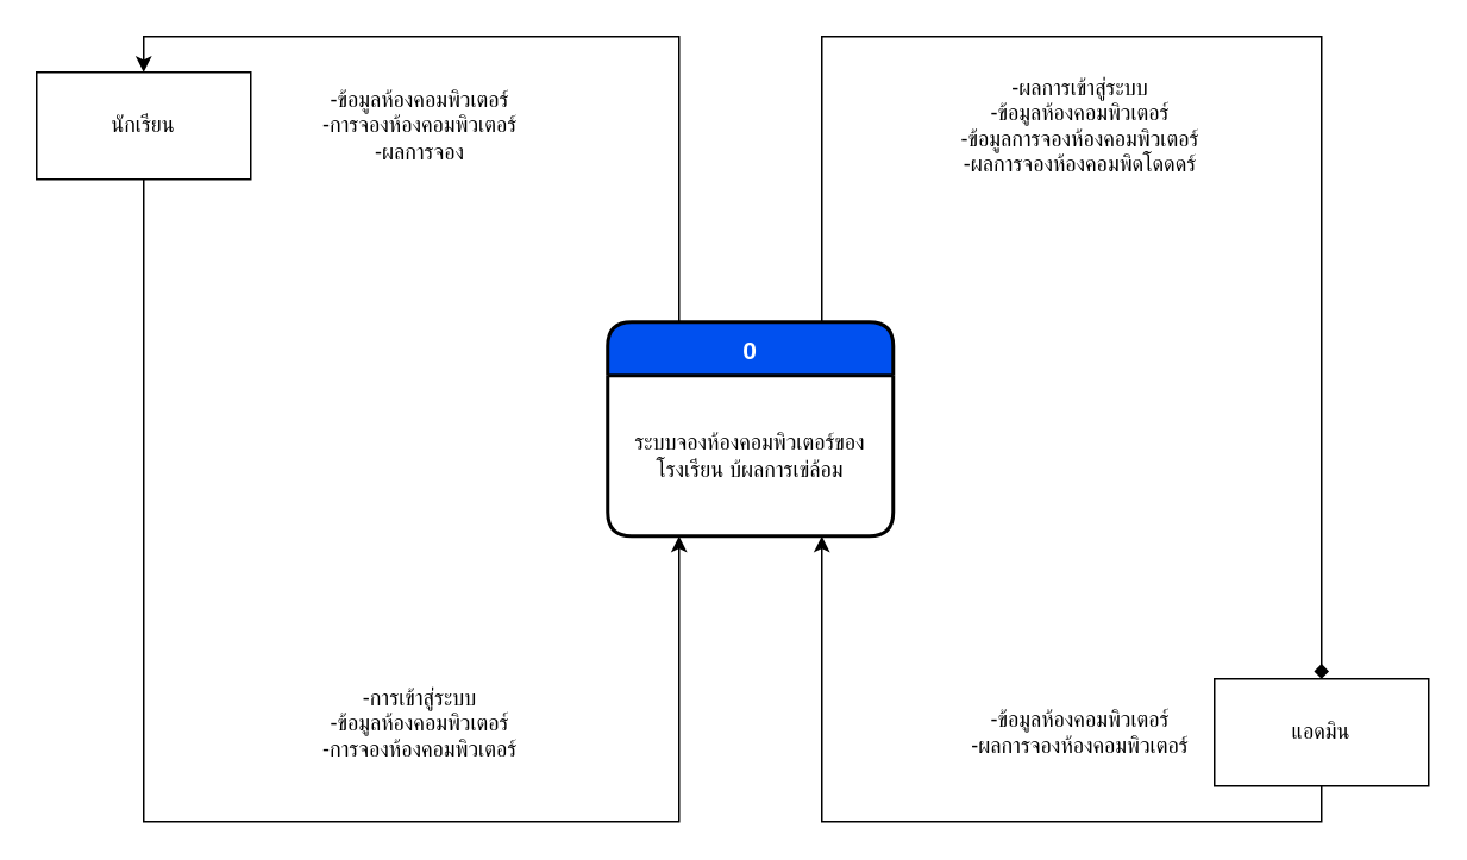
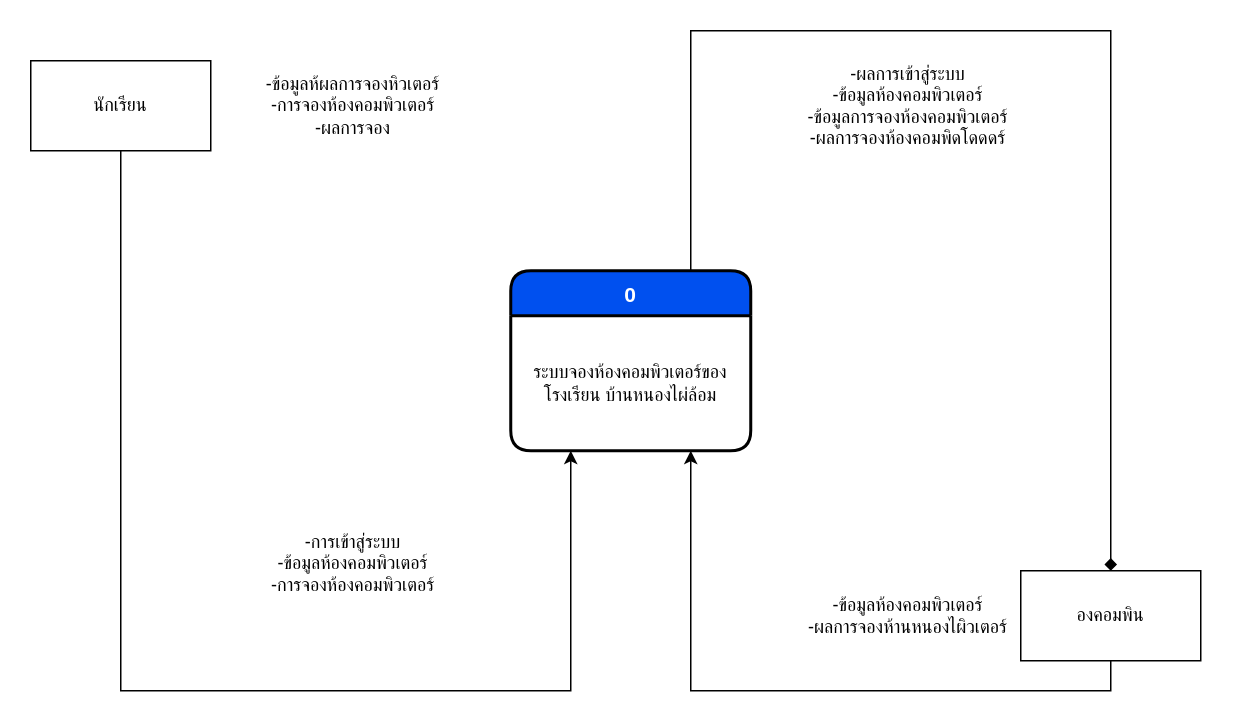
  <mxCell id="0" />
  <mxCell id="1" parent="0" />
- <mxCell id="2" style="edgeStyle=orthogonalEdgeStyle;rounded=0;orthogonalLoop=1;jettySize=auto;html=1;exitX=0.25;exitY=0;exitDx=0;exitDy=0;entryX=0.5;entryY=0;entryDx=0;entryDy=0;" edge="1" parent="1" source="12" target="5"><mxGeometry relative="1" as="geometry" /></mxCell>
  <mxCell id="3" style="edgeStyle=orthogonalEdgeStyle;rounded=0;orthogonalLoop=1;jettySize=auto;html=1;exitX=0.75;exitY=0;exitDx=0;exitDy=0;entryX=0.5;entryY=0;entryDx=0;entryDy=0;endArrow=diamond;" edge="1" parent="1" source="12" target="7"><mxGeometry relative="1" as="geometry"><Array as="points"><mxPoint x="460" y="20" /><mxPoint x="740" y="20" /></Array></mxGeometry></mxCell>
  <mxCell id="4" style="edgeStyle=orthogonalEdgeStyle;rounded=0;orthogonalLoop=1;jettySize=auto;html=1;exitX=0.5;exitY=1;exitDx=0;exitDy=0;entryX=0.25;entryY=1;entryDx=0;entryDy=0;" edge="1" parent="1" source="5"><mxGeometry relative="1" as="geometry"><Array as="points"><mxPoint x="80" y="460" /><mxPoint x="380" y="460" /></Array><mxPoint x="380" y="300" as="targetPoint" /></mxGeometry></mxCell>
  <mxCell id="5" value="นักเรียน" style="rounded=0;whiteSpace=wrap;html=1;strokeColor=#000000;fillColor=#ffffff;gradientColor=none;align=center;" vertex="1" parent="1"><mxGeometry x="20" y="40" width="120" height="60" as="geometry" /></mxCell>
  <mxCell id="6" style="edgeStyle=orthogonalEdgeStyle;rounded=0;orthogonalLoop=1;jettySize=auto;html=1;exitX=0.5;exitY=1;exitDx=0;exitDy=0;entryX=0.75;entryY=1;entryDx=0;entryDy=0;" edge="1" parent="1" source="7"><mxGeometry relative="1" as="geometry"><Array as="points"><mxPoint x="740" y="460" /><mxPoint x="460" y="460" /></Array><mxPoint x="460" y="300" as="targetPoint" /></mxGeometry></mxCell>
- <mxCell id="7" value="แอดมิน" style="rounded=0;whiteSpace=wrap;html=1;strokeColor=#000000;fillColor=#ffffff;gradientColor=none;align=center;" vertex="1" parent="1"><mxGeometry x="680" y="380" width="120" height="60" as="geometry" /></mxCell>
- <mxCell id="8" value="-การเข้าสู่ระบบ&lt;br&gt;-ข้อมูลห้องคอมพิวเตอร์&lt;br&gt;-การจองห้องคอมพิวเตอร์" style="text;html=1;strokeColor=none;fillColor=none;align=center;verticalAlign=middle;whiteSpace=wrap;rounded=0;" vertex="1" parent="1"><mxGeometry x="110" y="360" width="250" height="90" as="geometry" /></mxCell>
- <mxCell id="9" value="-ข้อมูลห้องคอมพิวเตอร์&lt;br&gt;-การจองห้องคอมพิวเตอร์&lt;br&gt;-ผลการจอง" style="text;html=1;strokeColor=none;fillColor=none;align=center;verticalAlign=middle;whiteSpace=wrap;rounded=0;" vertex="1" parent="1"><mxGeometry x="110" y="25" width="250" height="90" as="geometry" /></mxCell>
- <mxCell id="10" value="-ข้อมูลห้องคอมพิวเตอร์&lt;br&gt;-ผลการจองห้องคอมพิวเตอร์" style="text;html=1;strokeColor=none;fillColor=none;align=center;verticalAlign=middle;whiteSpace=wrap;rounded=0;" vertex="1" parent="1"><mxGeometry x="480" y="365" width="250" height="90" as="geometry" /></mxCell>
+ <mxCell id="7" value="องคอมพิน" style="rounded=0;whiteSpace=wrap;html=1;strokeColor=#000000;fillColor=#ffffff;gradientColor=none;align=center;" vertex="1" parent="1"><mxGeometry x="680" y="380" width="120" height="60" as="geometry" /></mxCell>
+ <mxCell id="8" value="-การเข้าสู่ระบบ&lt;br&gt;-ข้อมูลห้องคอมพิวเตอร์&lt;br&gt;-การจองห้องคอมพิวเตอร์" style="text;html=1;strokeColor=none;fillColor=none;align=center;verticalAlign=middle;whiteSpace=wrap;rounded=0;" vertex="1" parent="1"><mxGeometry x="110" y="330" width="250" height="90" as="geometry" /></mxCell>
+ <mxCell id="9" value="-ข้อมูลห้ผลการจองหิวเตอร์&lt;br&gt;-การจองห้องคอมพิวเตอร์&lt;br&gt;-ผลการจอง" style="text;html=1;strokeColor=none;fillColor=none;align=center;verticalAlign=middle;whiteSpace=wrap;rounded=0;" vertex="1" parent="1"><mxGeometry x="110" y="25" width="250" height="90" as="geometry" /></mxCell>
+ <mxCell id="10" value="-ข้อมูลห้องคอมพิวเตอร์&lt;br&gt;-ผลการจองห้านหนองไผิวเตอร์" style="text;html=1;strokeColor=none;fillColor=none;align=center;verticalAlign=middle;whiteSpace=wrap;rounded=0;" vertex="1" parent="1"><mxGeometry x="480" y="365" width="250" height="90" as="geometry" /></mxCell>
  <mxCell id="11" value="-ผลการเข้าสู่ระบบ&lt;br&gt;-ข้อมูลห้องคอมพิวเตอร์&lt;br&gt;-ข้อมูลการจองห้องคอมพิวเตอร์&lt;br&gt;-ผลการจองห้องคอมพิดโดดดร์" style="text;html=1;strokeColor=none;fillColor=none;align=center;verticalAlign=middle;whiteSpace=wrap;rounded=0;" vertex="1" parent="1"><mxGeometry x="480" y="25" width="250" height="90" as="geometry" /></mxCell>
  <mxCell id="12" value="0" style="swimlane;childLayout=stackLayout;horizontal=1;startSize=30;horizontalStack=0;rounded=1;fontSize=14;fontStyle=1;strokeWidth=2;resizeParent=0;resizeLast=1;shadow=0;dashed=0;align=center;fillColor=#0050ef;strokeColor=#000000;fontColor=#ffffff;verticalAlign=middle;" vertex="1" parent="1"><mxGeometry x="340" y="180" width="160" height="120" as="geometry" /></mxCell>
- <mxCell id="13" value="ระบบจองห้องคอมพิวเตอร์ของโรงเรียน บ้ผลการเข่ล้อม" style="text;html=1;strokeColor=none;fillColor=none;align=center;verticalAlign=middle;whiteSpace=wrap;rounded=0;" vertex="1" parent="12"><mxGeometry y="30" width="160" height="90" as="geometry" /></mxCell>
+ <mxCell id="13" value="ระบบจองห้องคอมพิวเตอร์ของโรงเรียน บ้านหนองไผ่ล้อม" style="text;html=1;strokeColor=none;fillColor=none;align=center;verticalAlign=middle;whiteSpace=wrap;rounded=0;" vertex="1" parent="12"><mxGeometry y="30" width="160" height="90" as="geometry" /></mxCell>
